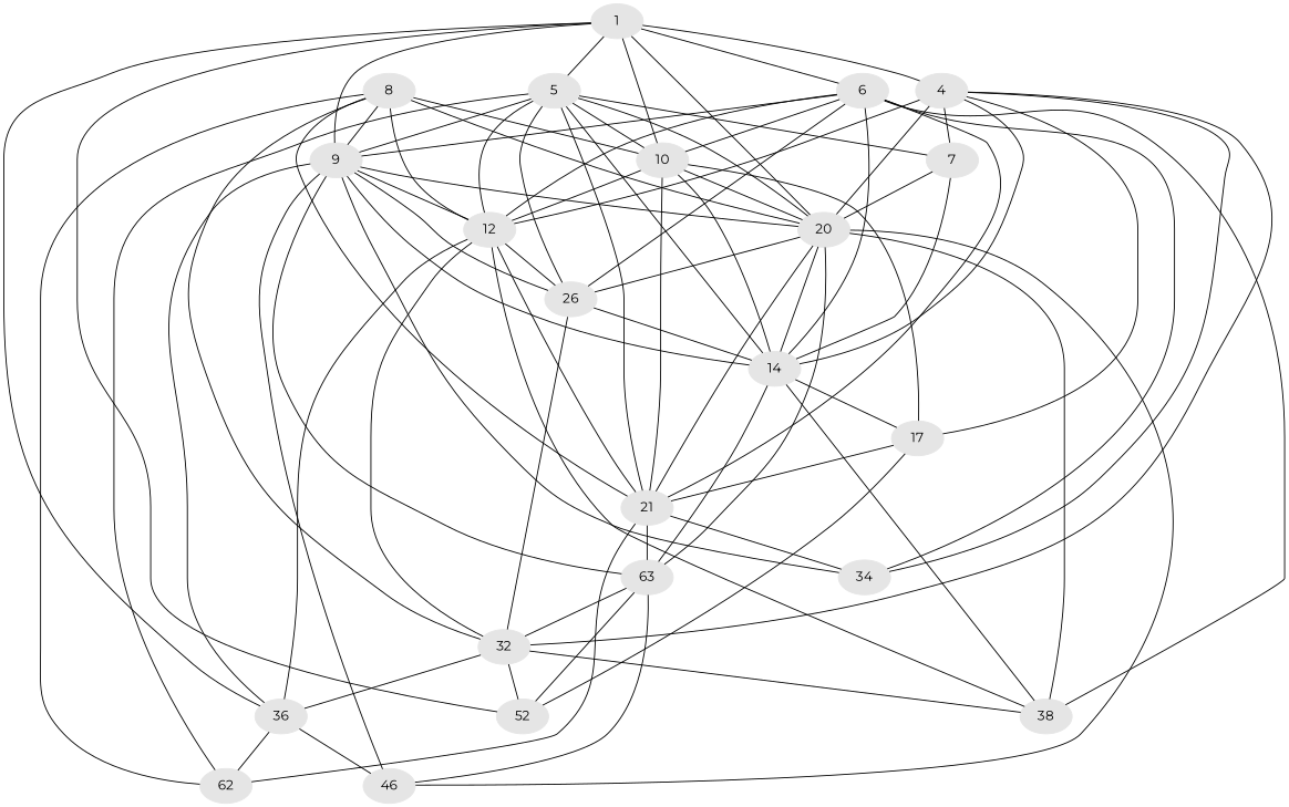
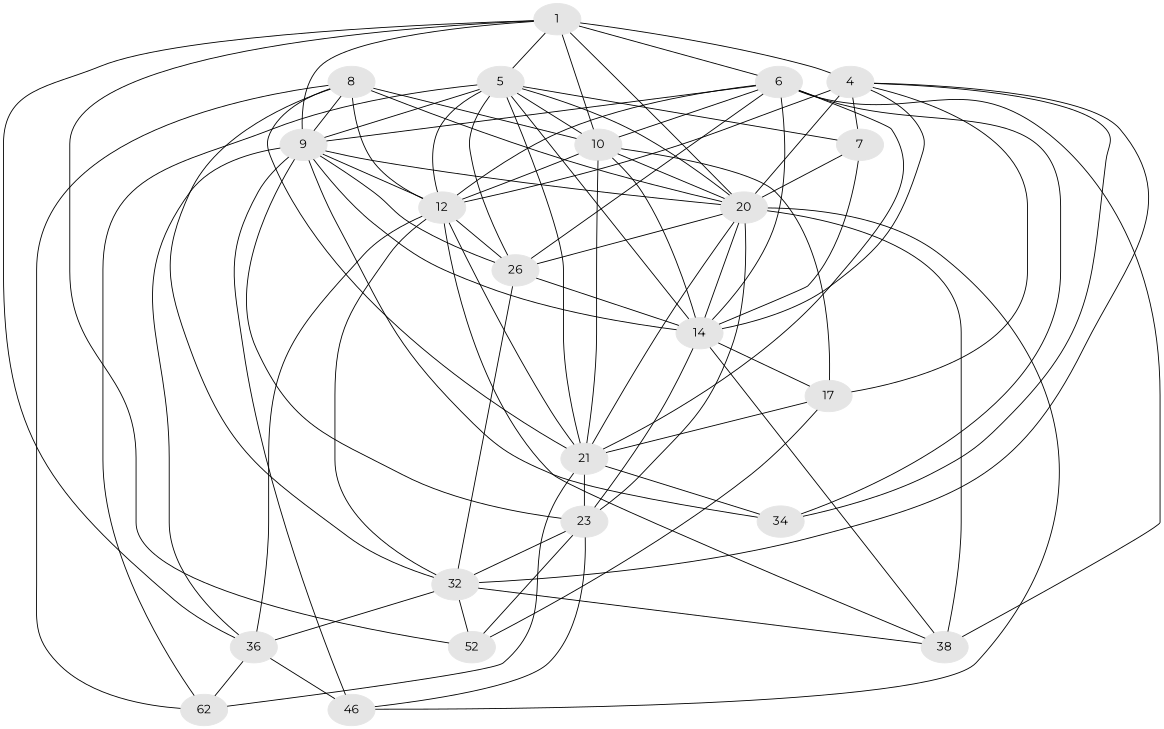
  graph {
    fontname=Montserrat
    node [color=gray90 fontname=Montserrat style=filled]
    edge [fontname=Montserrat]
    1 [super="+6+58"]
    n2 [label=6 super="+3+31"]
    4 [super="+45+65"]
    5 [super="+11+13"]
    9 [super="+47+67+22"]
    10 [super="+28+30"]
    20 [super="+57+39+68"]
    36 [super="+60+56"]
    52
    12 [super="+53+19"]
    14 [super="+16+18"]
    21 [super="+24+54+49"]
    26 [super="+33"]
    34
    38 [super="+69"]
    7
    17 [super="+43"]
    32 [super="+35"]
    62
-   23 [super="+27+42" label=63]
+   23 [super="+27+42"]
    46
    8 [super="+15+40+37"]
    1 -- n2
    1 -- 4
    1 -- 5
    1 -- 9
    1 -- 10
    1 -- 20
    1 -- 36
    1 -- 52
    n2 -- 9
    n2 -- 10
    n2 -- 12
    n2 -- 14
    n2 -- 21
    n2 -- 26
    n2 -- 34
    n2 -- 38 [weight=2]
    4 -- 20 [weight=2]
    4 -- 12 [weight=3]
    4 -- 14
    4 -- 34
    4 -- 7
    4 -- 17
    4 -- 32 [weight=2]
    5 -- 9
    5 -- 10
    5 -- 20
    5 -- 12
    5 -- 14
    5 -- 21
    5 -- 26
    5 -- 7
    5 -- 62
    9 -- 20
    9 -- 36
    9 -- 12
    9 -- 14
    9 -- 26
    9 -- 34
    9 -- 23
    9 -- 46
    10 -- 20
    10 -- 12
    10 -- 14
    10 -- 21
    10 -- 17
    20 -- 21
    20 -- 26
    20 -- 38
    20 -- 23
    20 -- 46
    36 -- 62
    36 -- 46
    12 -- 36 [weight=2]
    12 -- 21
    12 -- 26
    12 -- 38
    12 -- 32
    14 -- 20
    14 -- 38
    14 -- 17 [weight=2]
    14 -- 23
    21 -- 34
    21 -- 62
    21 -- 23 [weight=2]
    26 -- 14
    26 -- 32
    7 -- 20
    7 -- 14
    17 -- 52
    17 -- 21
    32 -- 36 [weight=2]
    32 -- 52
    32 -- 38
    23 -- 52
    23 -- 32
    23 -- 46
    8 -- 9
    8 -- 10 [weight=2]
    8 -- 20
    8 -- 12
    8 -- 21 [weight=2]
    8 -- 32
    8 -- 62
  }
